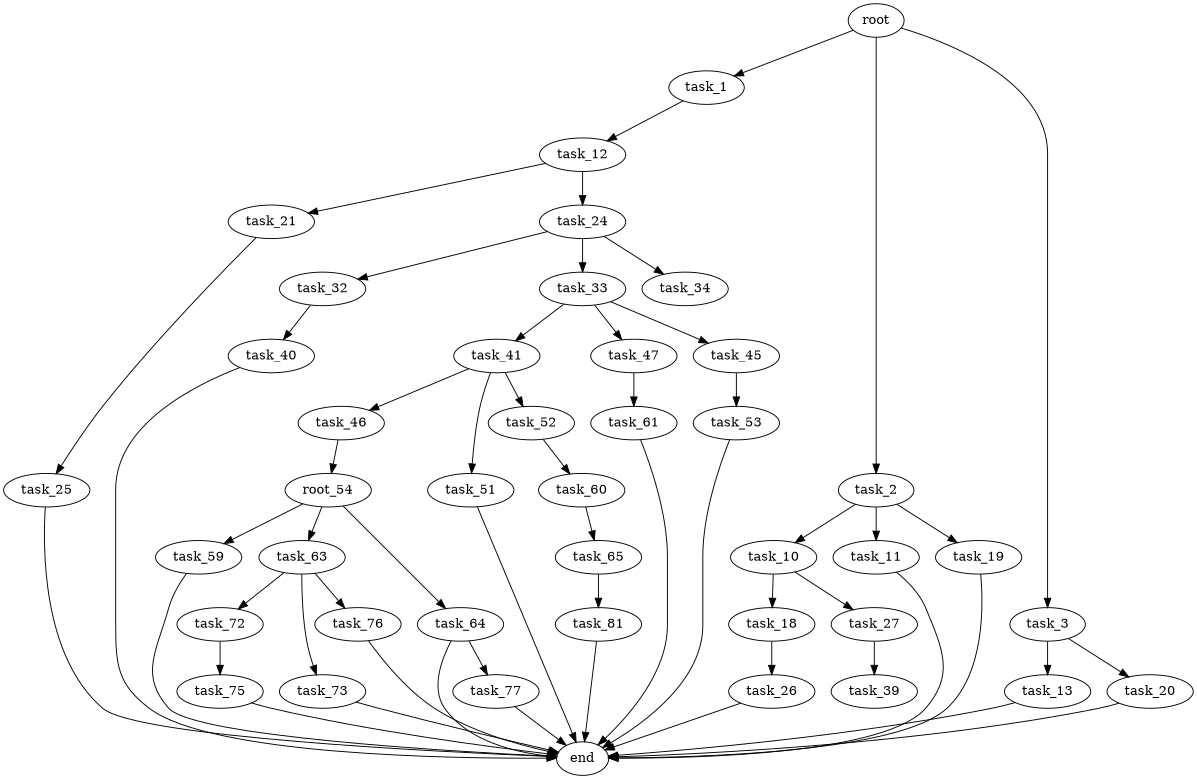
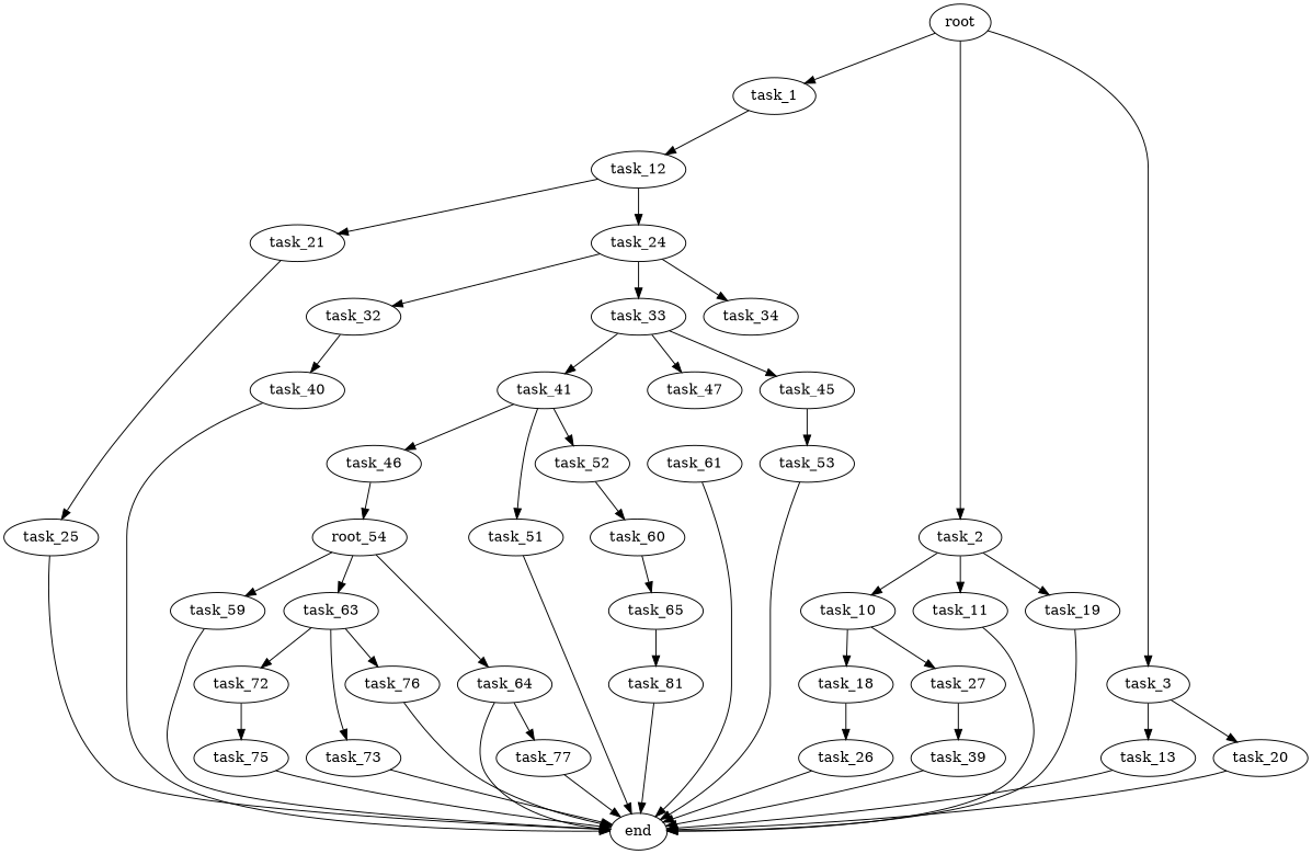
  digraph {
    root
    task_1
    task_2
    task_3
    task_12
    task_10
    task_11
    task_19
    task_13
    task_20
    task_21
    task_24
    task_18
    task_27
    end
    task_25
    task_32
    task_33
    task_34
    task_26
    task_39
    task_40
    task_41
    task_47
    task_45
    task_46
    task_51
    task_52
    task_61
    task_53
    n31 [label=root_54]
    task_60
    task_59
    task_63
    task_64
    task_65
    task_72
    task_73
    task_76
    task_77
    n41 [label=task_81]
    task_75
    root -> task_1
    root -> task_2
    root -> task_3
    task_1 -> task_12
    task_2 -> task_10
    task_2 -> task_11
    task_2 -> task_19
    task_3 -> task_13
    task_3 -> task_20
    task_12 -> task_21
    task_12 -> task_24
    task_10 -> task_18
    task_10 -> task_27
    task_11 -> end
    task_19 -> end
    task_13 -> end
    task_20 -> end
    task_21 -> task_25
    task_24 -> task_32
    task_24 -> task_33
    task_24 -> task_34
    task_18 -> task_26
    task_27 -> task_39
    task_25 -> end
    task_32 -> task_40
    task_33 -> task_41
    task_33 -> task_47
    task_33 -> task_45
    task_26 -> end
+   task_39 -> end
    task_40 -> end
    task_41 -> task_46
    task_41 -> task_51
    task_41 -> task_52
-   task_47 -> task_61
    task_45 -> task_53
    task_46 -> n31
    task_51 -> end
    task_52 -> task_60
    task_61 -> end
    task_53 -> end
    n31 -> task_59
    n31 -> task_63
    n31 -> task_64
    task_60 -> task_65
    task_59 -> end
    task_63 -> task_72
    task_63 -> task_73
    task_63 -> task_76
    task_64 -> end
    task_64 -> task_77
    task_65 -> n41
    task_72 -> task_75
    task_73 -> end
    task_76 -> end
    task_77 -> end
    n41 -> end
    task_75 -> end
  }
